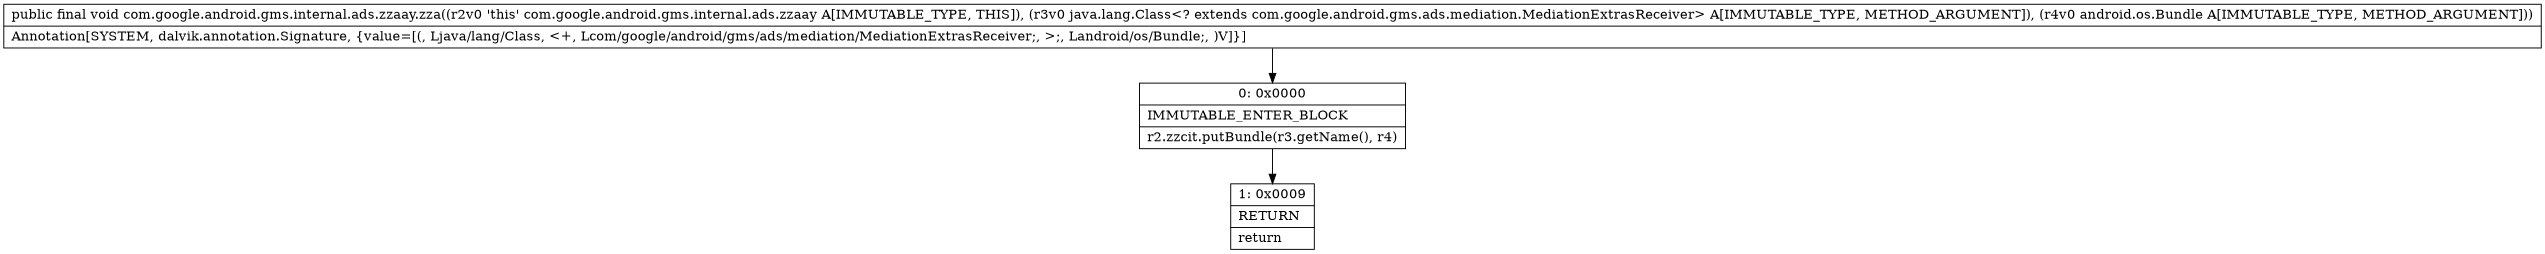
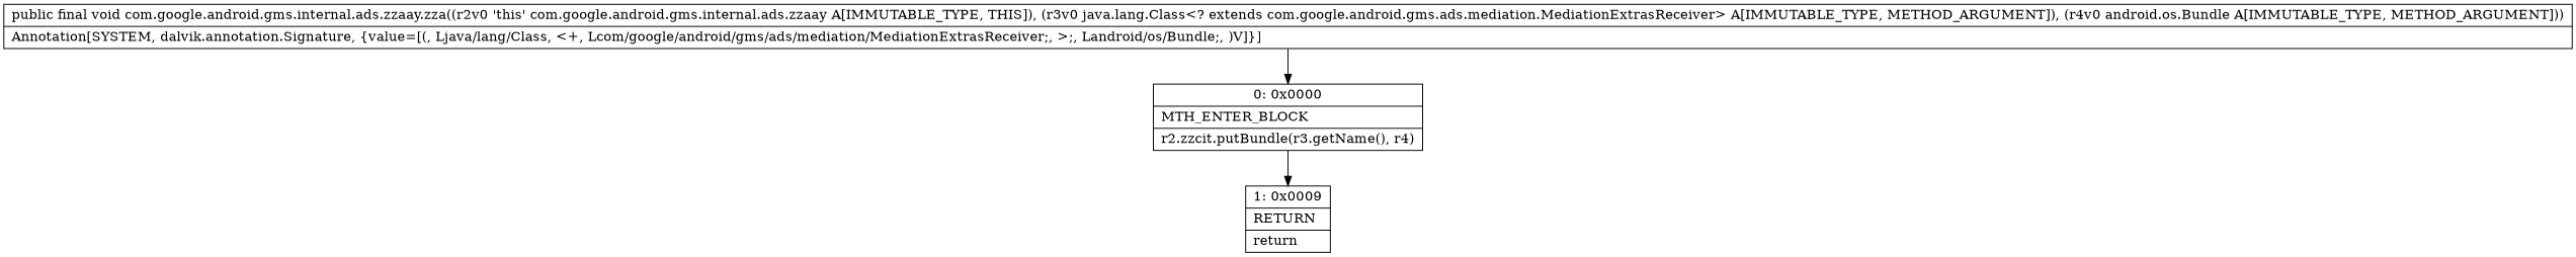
  digraph {
    fontname="DejaVu Serif"
    node [shape=record fontname="DejaVu Serif"]
    edge [fontname="DejaVu Serif"]
-   n1 [label="{0\:\ 0x0000|IMMUTABLE_ENTER_BLOCK\l|r2.zzcit.putBundle(r3.getName(), r4)\l}"]
+   n1 [label="{0\:\ 0x0000|MTH_ENTER_BLOCK\l|r2.zzcit.putBundle(r3.getName(), r4)\l}"]
    n2 [label="{1\:\ 0x0009|RETURN\l|return\l}"]
    n3 [label="{public final void com.google.android.gms.internal.ads.zzaay.zza((r2v0 'this' com.google.android.gms.internal.ads.zzaay A[IMMUTABLE_TYPE, THIS]), (r3v0 java.lang.Class\<? extends com.google.android.gms.ads.mediation.MediationExtrasReceiver\> A[IMMUTABLE_TYPE, METHOD_ARGUMENT]), (r4v0 android.os.Bundle A[IMMUTABLE_TYPE, METHOD_ARGUMENT]))  | Annotation[SYSTEM, dalvik.annotation.Signature, \{value=[(, Ljava\/lang\/Class, \<+, Lcom\/google\/android\/gms\/ads\/mediation\/MediationExtrasReceiver;, \>;, Landroid\/os\/Bundle;, )V]\}]\l}"]
    n1 -> n2
    n3 -> n1
  }
